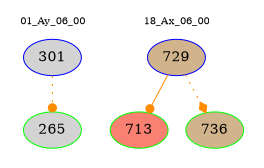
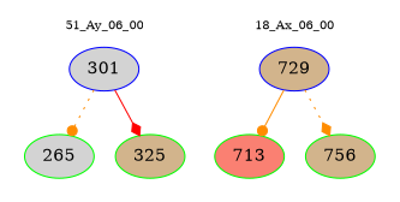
  digraph {
    node [color=green fillcolor=tan style=filled]
    edge [arrowhead=dot color=darkorange style=dotted]
    n1 [color=blue fillcolor=lightgrey label=301]
    n2 [fillcolor=lightgrey label=265]
+   n3 [label=325]
    n4 [color=blue label=729]
    n5 [fillcolor=salmon label=713]
-   n6 [label=736]
+   n6 [label=756]
    subgraph cluster_1 {
      color=white
      fontsize=10
-     label="01_Ay_06_00"
+     label="51_Ay_06_00"
      n1
      n2
+     n3
    }
    subgraph cluster_2 {
      color=white
      fontsize=10
      label="18_Ax_06_00"
      n4
      n5
      n6
    }
    n1 -> n2
+   n1 -> n3 [arrowhead=diamond color=red style=solid]
    n4 -> n5 [style=solid]
    n4 -> n6 [arrowhead=diamond]
  }
